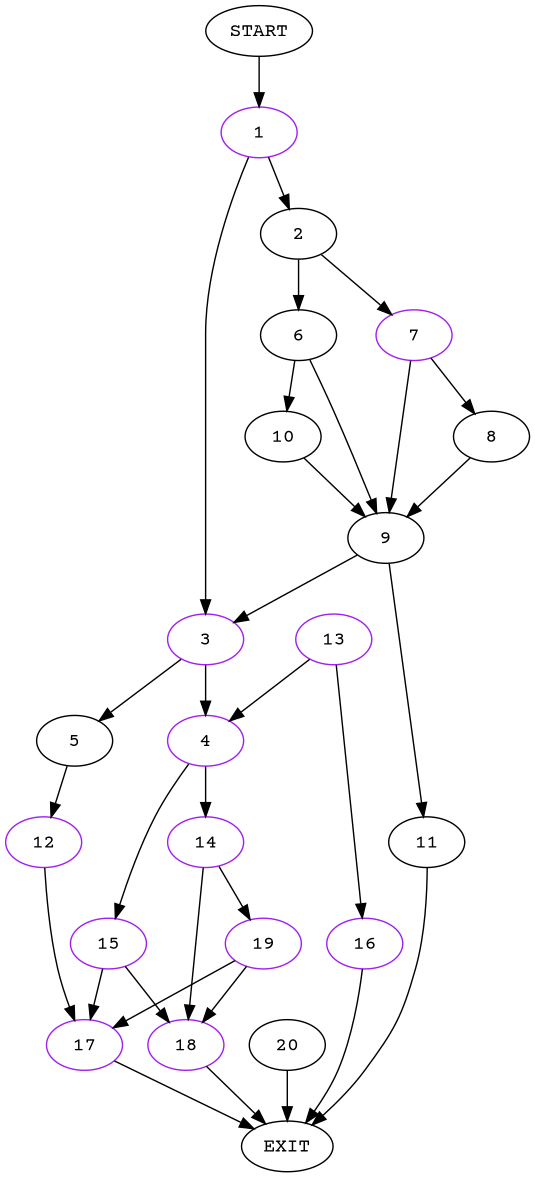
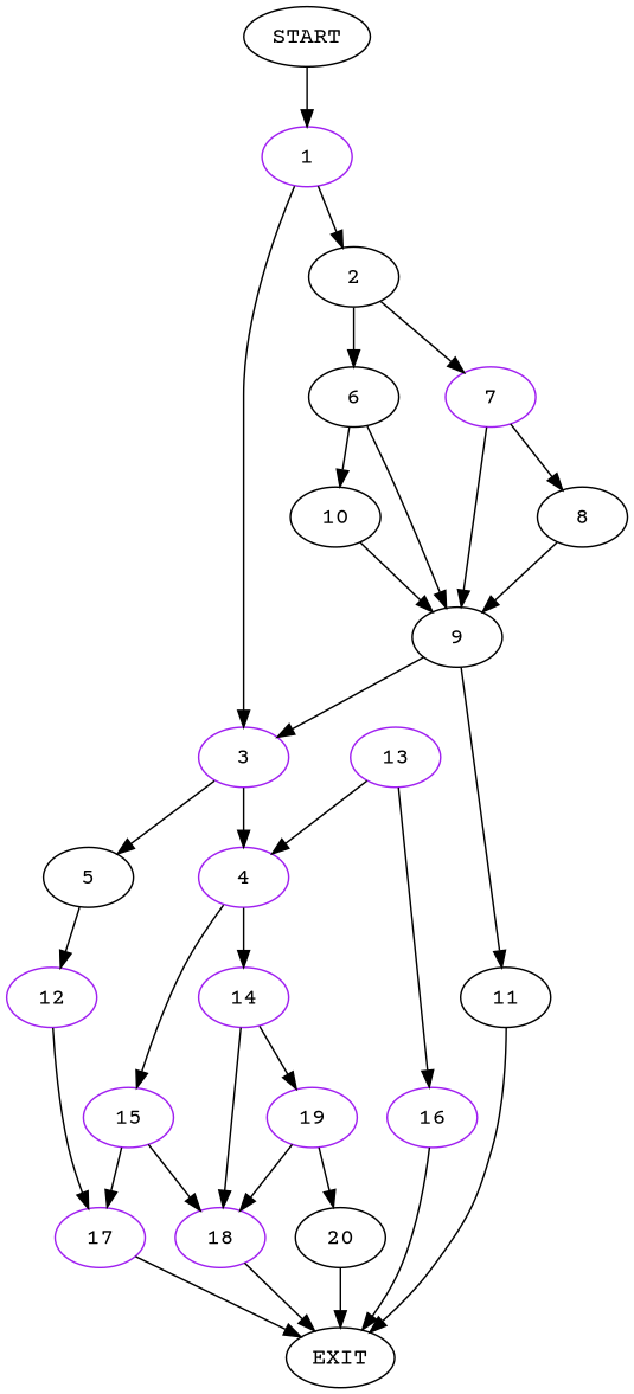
  digraph {
    fontname="Courier Prime"
    node [color=purple fontname="Courier Prime"]
    edge [fontname="Courier Prime"]
    n1 [color=black label=START]
    1
    2 [color=black]
    3
    n5 [color=black label=EXIT]
    6 [color=black]
    7
    4
    5 [color=black]
    9 [color=black]
    10 [color=black]
    8 [color=black]
    14
    15
    12
    18
    19
    17
    13
    16
    11 [color=black]
    20 [color=black]
    n1 -> 1
    1 -> 2
    1 -> 3
    2 -> 6
    2 -> 7
    3 -> 4
    3 -> 5
    6 -> 9
    6 -> 10
    7 -> 9
    7 -> 8
    4 -> 14
    4 -> 15
    5 -> 12
    9 -> 3
    9 -> 11
    10 -> 9
    8 -> 9
    14 -> 18
    14 -> 19
    15 -> 18
    15 -> 17
    12 -> 17
    18 -> n5
    19 -> 18
-   19 -> 17
+   19 -> 20
    17 -> n5
    13 -> 4
    13 -> 16
    16 -> n5
    11 -> n5
    20 -> n5
  }
